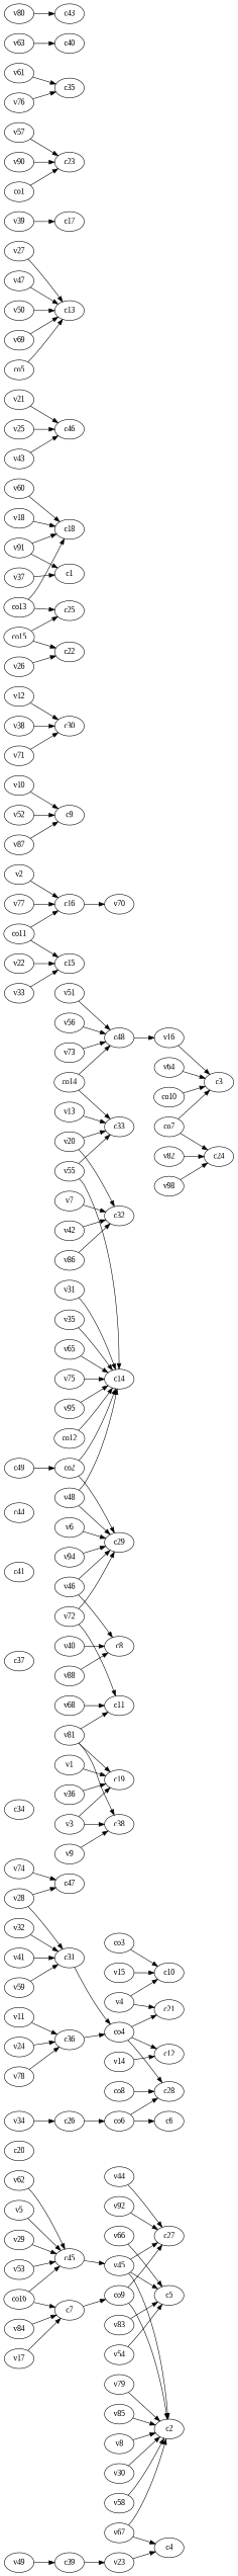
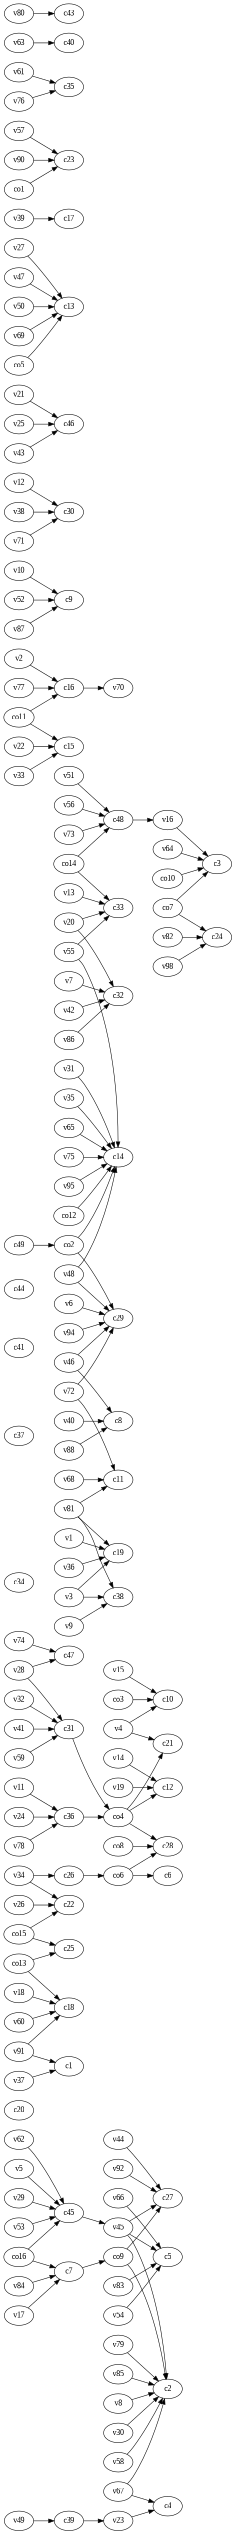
  strict digraph {
    fontname="Liberation Serif"
    rankdir=LR
    node [fontname="Liberation Serif"]
    edge [fontname="Liberation Serif" weight=1]
    c7
    co9
    c2
    c27
    c20
    c26
    co6
    c28
    c6
    c31
    co4
    c21
    c12
    c34
    c36
    c37
    c39
    v23
    c4
    c41
    c44
    c45
    v45
    c5
    c48
    v16
    c3
    c49
    co2
    c29
    c14
    v1
    c19
    v2
    c16
    v70
    v3
    c38
    v4
    c10
    v5
    v6
    v7
    c32
    v8
    v9
    v10
    c9
    v11
    v12
    c30
    v13
    c33
    v14
    v15
    v17
    v18
    c18
+   v19
    v20
    v21
    c46
    v22
    c15
    v24
    v25
    v26
    c22
    v27
    c13
    v28
    c47
    v29
    v30
    v31
    v32
    v33
    v34
    v35
    v36
    v37
    c1
    v38
    v39
    c17
    v40
    c8
    v41
    v42
    v43
    v44
    v46
    v47
    v48
    v49
    v50
    v51
    v52
    v53
    v54
    v55
    v56
    v57
    c23
    v58
    v59
    v60
    v61
    c35
    v62
    v63
    c40
    v64
    v65
    v66
    v67
    v68
    c11
    v69
    v71
    v72
    v73
    v74
    v75
    v76
    v77
    v78
    v79
    v80
    c43
    v81
    v82
    c24
    v83
    v84
    v85
    v86
    v87
    v88
    v90
    v91
    v92
    n143 [label=v98]
    v94
    v95
    co1
    co3
    co5
    co7
    co8
    co10
    co11
    co12
    co13
    c25
    co14
    co15
    co16
    c7 -> co9
    co9 -> c2
    co9 -> c27
    c26 -> co6
    co6 -> c28
    co6 -> c6
    c31 -> co4
    co4 -> c28
    co4 -> c21
    co4 -> c12
    c36 -> co4
    c39 -> v23
    v23 -> c4
    c45 -> v45
    v45 -> c2
    v45 -> c27
    v45 -> c5
    c48 -> v16
    v16 -> c3
    c49 -> co2
    co2 -> c29
    co2 -> c14
    v1 -> c19
    v2 -> c16
    c16 -> v70
    v3 -> c19
    v3 -> c38
    v4 -> c21
    v4 -> c10
    v5 -> c45
    v6 -> c29
    v7 -> c32
    v8 -> c2
    v9 -> c38
    v10 -> c9
    v11 -> c36
    v12 -> c30
    v13 -> c33
    v14 -> c12
    v15 -> c10
    v17 -> c7
    v18 -> c18
+   v19 -> c12
    v20 -> c32
    v20 -> c33
    v21 -> c46
    v22 -> c15
    v24 -> c36
    v25 -> c46
    v26 -> c22
    v27 -> c13
    v28 -> c31
    v28 -> c47
    v29 -> c45
    v30 -> c2
    v31 -> c14
    v32 -> c31
    v33 -> c15
    v34 -> c26
+   v34 -> c22
    v35 -> c14
    v36 -> c19
    v37 -> c1
    v38 -> c30
    v39 -> c17
    v40 -> c8
    v41 -> c31
    v42 -> c32
    v43 -> c46
    v44 -> c27
    v46 -> c29
    v46 -> c8
    v47 -> c13
    v48 -> c29
    v48 -> c14
    v49 -> c39
    v50 -> c13
    v51 -> c48
    v52 -> c9
    v53 -> c45
    v54 -> c5
    v55 -> c14
    v55 -> c33
    v56 -> c48
    v57 -> c23
    v58 -> c2
    v59 -> c31
    v60 -> c18
    v61 -> c35
    v62 -> c45
    v63 -> c40
    v64 -> c3
    v65 -> c14
    v66 -> c5
    v67 -> c2
    v67 -> c4
    v68 -> c11
    v69 -> c13
    v71 -> c30
    v72 -> c29
    v72 -> c11
    v73 -> c48
    v74 -> c47
    v75 -> c14
    v76 -> c35
    v77 -> c16
    v78 -> c36
    v79 -> c2
    v80 -> c43
    v81 -> c19
    v81 -> c38
    v81 -> c11
    v82 -> c24
    v83 -> c5
    v84 -> c7
    v85 -> c2
    v86 -> c32
    v87 -> c9
    v88 -> c8
    v90 -> c23
    v91 -> c18
    v91 -> c1
    v92 -> c27
    n143 -> c24
    v94 -> c29
    v95 -> c14
    co1 -> c23
    co3 -> c10
    co5 -> c13
    co7 -> c3
    co7 -> c24
    co8 -> c28
    co10 -> c3
    co11 -> c16
    co11 -> c15
    co12 -> c14
    co13 -> c18
    co13 -> c25
    co14 -> c48
    co14 -> c33
    co15 -> c22
    co15 -> c25
    co16 -> c7
    co16 -> c45
  }
